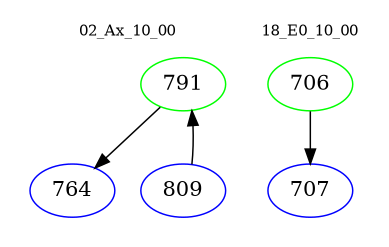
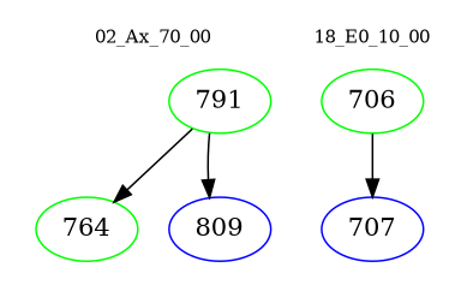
  digraph {
    node [color=green]
    edge [color=black]
    n1 [label=791]
-   n2 [color=blue label=764]
+   n2 [label=764]
    n3 [color=blue label=809]
    n4 [label=706]
    n5 [color=blue label=707]
    subgraph cluster_1 {
      color=white
      fontsize=10
-     label="02_Ax_10_00"
+     label="02_Ax_70_00"
      n1
      n2
      n3
    }
    subgraph cluster_2 {
      color=white
      fontsize=10
      label="18_E0_10_00"
      n4
      n5
    }
    n1 -> n2
-   n3 -> n1
+   n1 -> n3
    n4 -> n5
  }
